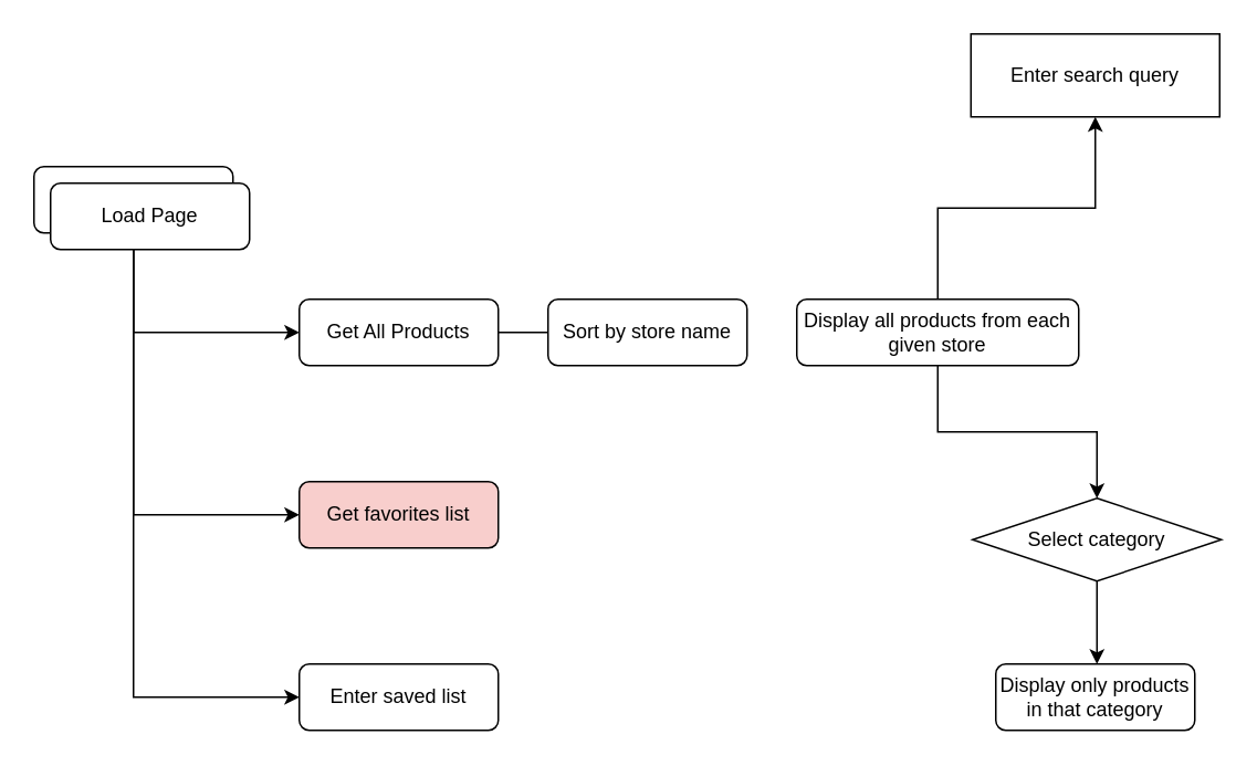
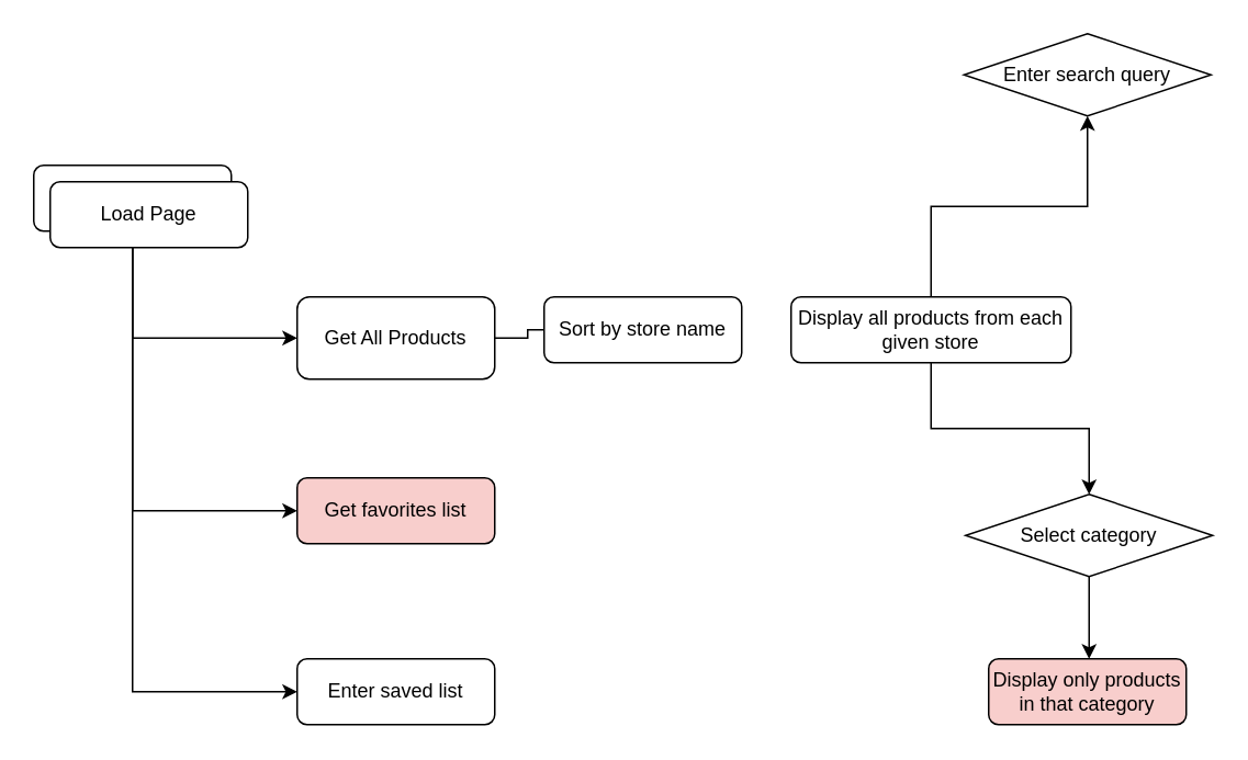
  <mxCell id="0" />
  <mxCell id="1" parent="0" />
  <mxCell id="2" value="" style="edgeStyle=orthogonalEdgeStyle;rounded=0;orthogonalLoop=1;jettySize=auto;html=1;endArrow=none;" edge="1" parent="1" source="3" target="4"><mxGeometry relative="1" as="geometry" /></mxCell>
- <mxCell id="3" value="Get All Products" style="rounded=1;whiteSpace=wrap;html=1;fontSize=12;glass=0;strokeWidth=1;shadow=0;" parent="1" vertex="1"><mxGeometry x="180" y="180" width="120" height="40" as="geometry" /></mxCell>
+ <mxCell id="3" value="Get All Products" style="rounded=1;whiteSpace=wrap;html=1;fontSize=12;glass=0;strokeWidth=1;shadow=0;" parent="1" vertex="1"><mxGeometry x="180" y="180" width="120" height="50" as="geometry" /></mxCell>
  <mxCell id="4" value="Sort by store name" style="rounded=1;whiteSpace=wrap;html=1;fontSize=12;glass=0;strokeWidth=1;shadow=0;" vertex="1" parent="1"><mxGeometry x="330" y="180" width="120" height="40" as="geometry" /></mxCell>
- <mxCell id="5" value="Display only products in that category" style="rounded=1;whiteSpace=wrap;html=1;fontSize=12;glass=0;strokeWidth=1;shadow=0;" vertex="1" parent="1"><mxGeometry x="600" y="400" width="120" height="40" as="geometry" /></mxCell>
+ <mxCell id="5" value="Display only products in that category" style="rounded=1;whiteSpace=wrap;html=1;fontSize=12;glass=0;strokeWidth=1;shadow=0;fillColor=#f8cecc;" vertex="1" parent="1"><mxGeometry x="600" y="400" width="120" height="40" as="geometry" /></mxCell>
  <mxCell id="6" style="edgeStyle=orthogonalEdgeStyle;rounded=0;orthogonalLoop=1;jettySize=auto;html=1;entryX=0.5;entryY=0;entryDx=0;entryDy=0;" edge="1" parent="1" source="8" target="16"><mxGeometry relative="1" as="geometry"><mxPoint x="660" y="280" as="targetPoint" /></mxGeometry></mxCell>
  <mxCell id="7" style="edgeStyle=orthogonalEdgeStyle;rounded=0;orthogonalLoop=1;jettySize=auto;html=1;entryX=0.5;entryY=1;entryDx=0;entryDy=0;" edge="1" parent="1" source="8" target="17"><mxGeometry relative="1" as="geometry"><mxPoint x="660" y="100" as="targetPoint" /></mxGeometry></mxCell>
  <mxCell id="8" value="Display all products from each given store" style="rounded=1;whiteSpace=wrap;html=1;fontSize=12;glass=0;strokeWidth=1;shadow=0;" vertex="1" parent="1"><mxGeometry x="480" y="180" width="170" height="40" as="geometry" /></mxCell>
  <mxCell id="9" style="edgeStyle=orthogonalEdgeStyle;rounded=0;orthogonalLoop=1;jettySize=auto;html=1;entryX=0;entryY=0.5;entryDx=0;entryDy=0;exitX=0.5;exitY=1;exitDx=0;exitDy=0;" edge="1" parent="1" source="12" target="3"><mxGeometry relative="1" as="geometry" /></mxCell>
  <mxCell id="10" style="edgeStyle=orthogonalEdgeStyle;rounded=0;orthogonalLoop=1;jettySize=auto;html=1;exitX=0.5;exitY=1;exitDx=0;exitDy=0;entryX=0;entryY=0.5;entryDx=0;entryDy=0;" edge="1" parent="1" source="12" target="14"><mxGeometry relative="1" as="geometry"><mxPoint x="80" y="330" as="targetPoint" /></mxGeometry></mxCell>
  <mxCell id="11" style="edgeStyle=orthogonalEdgeStyle;rounded=0;orthogonalLoop=1;jettySize=auto;html=1;exitX=0.5;exitY=1;exitDx=0;exitDy=0;entryX=0;entryY=0.5;entryDx=0;entryDy=0;" edge="1" parent="1" source="12" target="13"><mxGeometry relative="1" as="geometry" /></mxCell>
  <mxCell id="12" value="Load Page" style="rounded=1;whiteSpace=wrap;html=1;fontSize=12;glass=0;strokeWidth=1;shadow=0;" vertex="1" parent="1"><mxGeometry x="20" y="100" width="120" height="40" as="geometry" /></mxCell>
  <mxCell id="13" value="Enter saved list" style="rounded=1;whiteSpace=wrap;html=1;fontSize=12;glass=0;strokeWidth=1;shadow=0;" vertex="1" parent="1"><mxGeometry x="180" y="400" width="120" height="40" as="geometry" /></mxCell>
  <mxCell id="14" value="Get favorites list" style="rounded=1;whiteSpace=wrap;html=1;fontSize=12;glass=0;strokeWidth=1;shadow=0;fillColor=#f8cecc;" vertex="1" parent="1"><mxGeometry x="180" y="290" width="120" height="40" as="geometry" /></mxCell>
  <mxCell id="15" style="edgeStyle=orthogonalEdgeStyle;rounded=0;orthogonalLoop=1;jettySize=auto;html=1;entryX=0.5;entryY=0;entryDx=0;entryDy=0;" edge="1" parent="1"><mxGeometry relative="1" as="geometry"><mxPoint x="661" y="350" as="sourcePoint" /><mxPoint x="661" y="400" as="targetPoint" /></mxGeometry></mxCell>
  <mxCell id="16" value="Select category" style="rhombus;whiteSpace=wrap;html=1;" vertex="1" parent="1"><mxGeometry x="586" y="300" width="150" height="50" as="geometry" /></mxCell>
- <mxCell id="17" value="Enter search query" style="whiteSpace=wrap;html=1;rounded=0;" vertex="1" parent="1"><mxGeometry x="585" y="20" width="150" height="50" as="geometry" /></mxCell>
+ <mxCell id="17" value="Enter search query" style="rhombus;whiteSpace=wrap;html=1;" vertex="1" parent="1"><mxGeometry x="585" y="20" width="150" height="50" as="geometry" /></mxCell>
  <mxCell id="18" value="Load Page" style="rounded=1;whiteSpace=wrap;html=1;fontSize=12;glass=0;strokeWidth=1;shadow=0;" vertex="1" parent="1"><mxGeometry x="30" y="110" width="120" height="40" as="geometry" /></mxCell>
